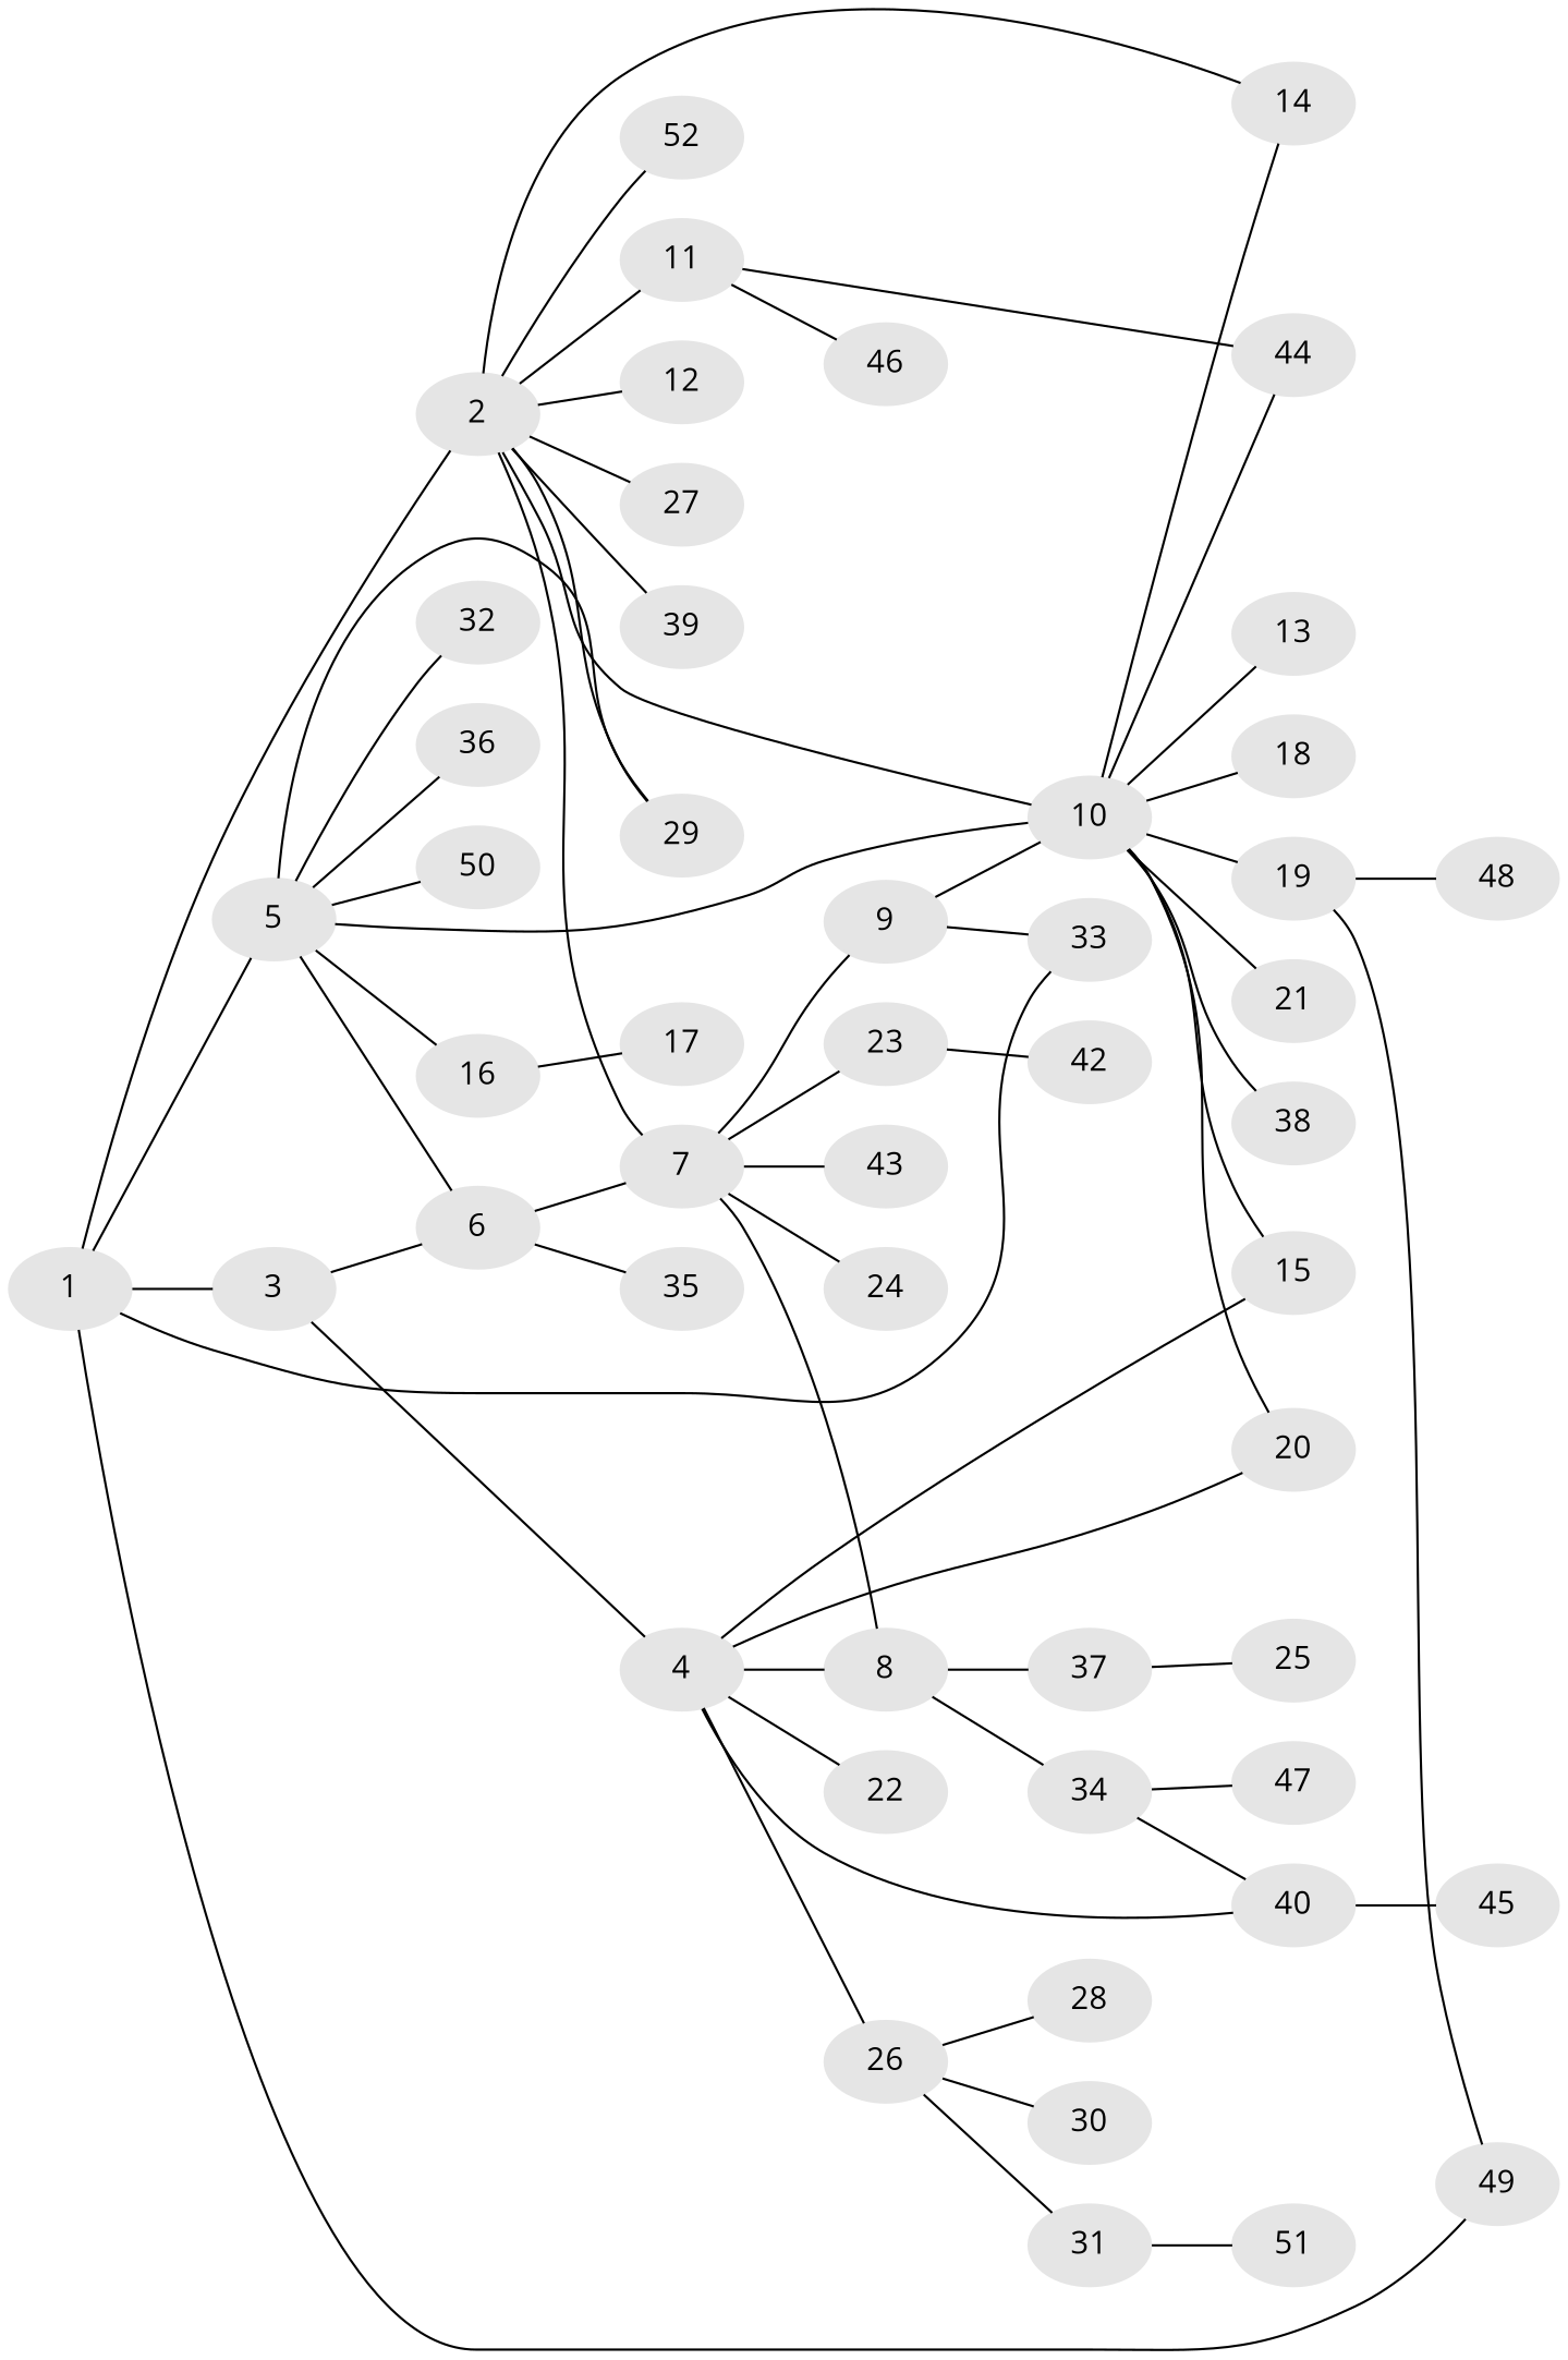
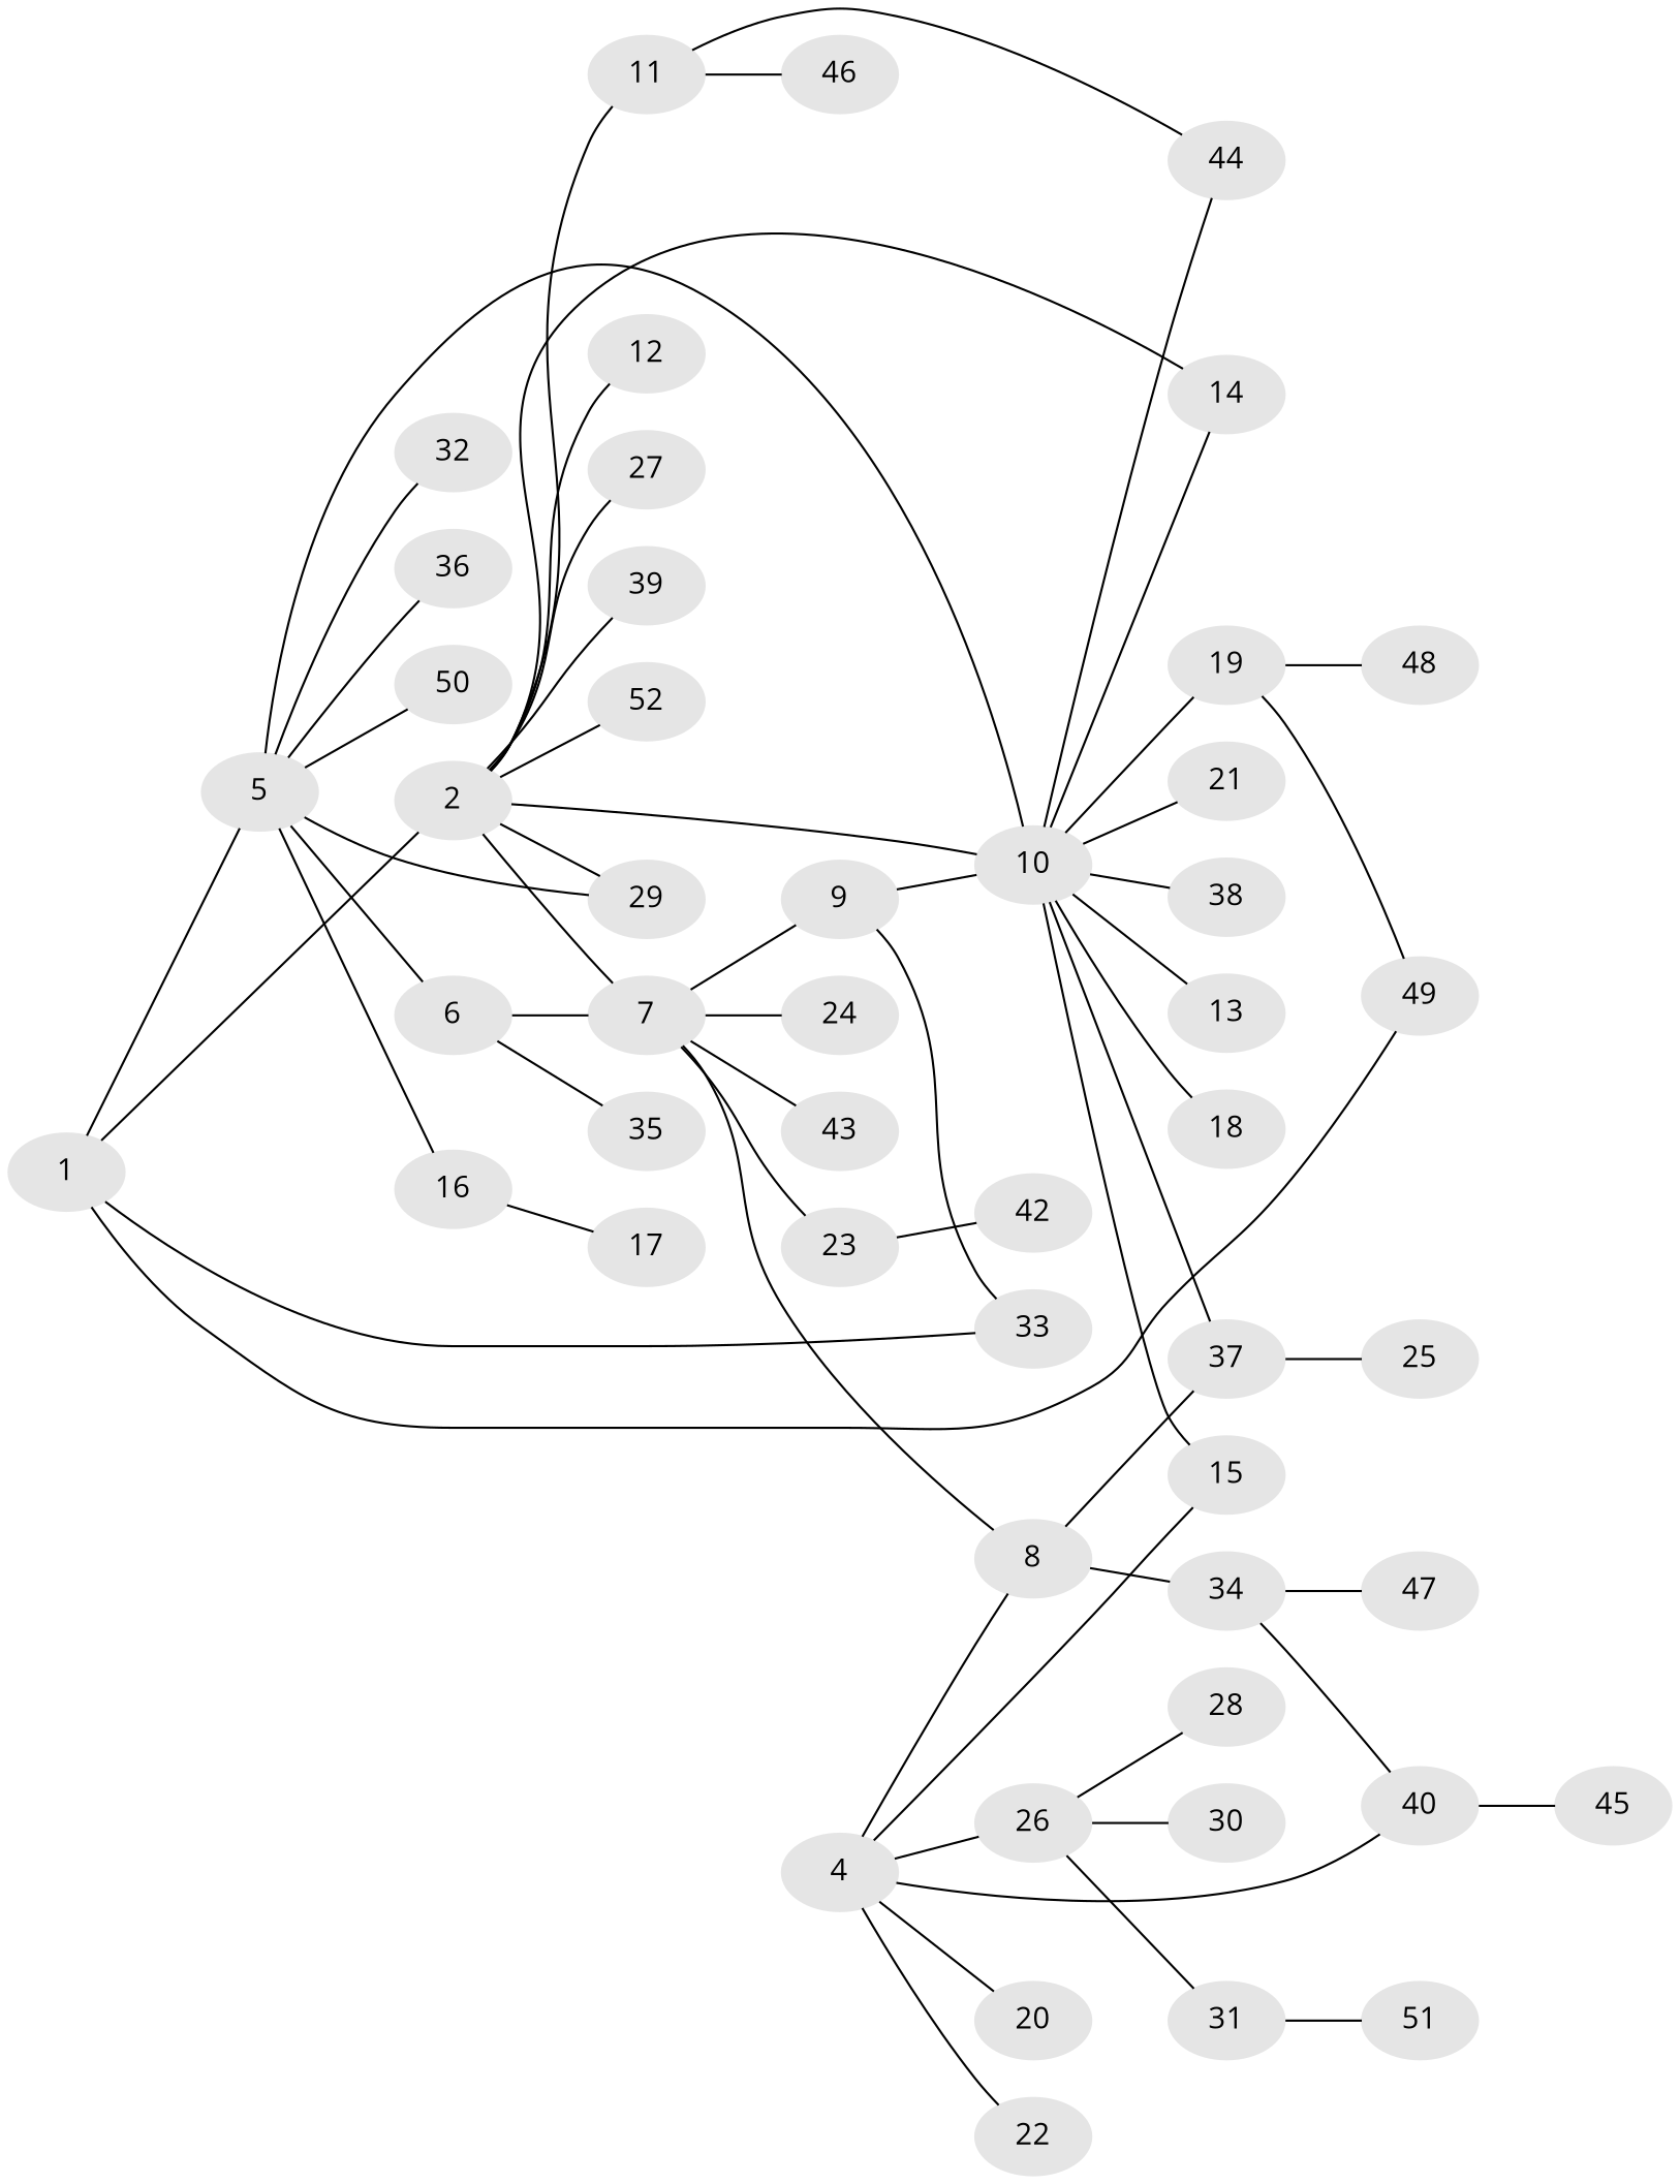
  graph {
    fontname="Open Sans"
    rankdir=LR
    node [color=gray90 fontname="Open Sans" style=filled]
    edge [fontname="Open Sans"]
    1
    2
-   3
    5
    33
    49
    7
    10
    11
    12
    14
    27
    29
    39
    52
    4
    6
    16
    32
    36
    50
    8
    9
    23
    24
    43
    15
    13
    18
    19
    20
    21
    38
    44
    46
    22
    26
    40
    35
    34
    37
    28
    30
    31
    45
    17
    42
    47
    25
    48
    51
    1 -- 2
-   1 -- 3
    1 -- 5
    1 -- 33
    1 -- 49
    2 -- 7
    2 -- 10
    2 -- 11
    2 -- 12
    2 -- 14
    2 -- 27
    2 -- 29
    2 -- 39
    2 -- 52
-   3 -- 4
-   3 -- 6
    5 -- 10
    5 -- 29
    5 -- 6
    5 -- 16
    5 -- 32
    5 -- 36
    5 -- 50
    7 -- 8
    7 -- 9
    7 -- 23
    7 -- 24
    7 -- 43
    10 -- 14
    10 -- 15
    10 -- 13
    10 -- 18
    10 -- 19
-   10 -- 20
+   10 -- 37
    10 -- 21
    10 -- 38
    10 -- 44
    11 -- 44
    11 -- 46
    4 -- 8
    4 -- 15
    4 -- 20
    4 -- 22
    4 -- 26
    4 -- 40
    6 -- 7
    6 -- 35
    16 -- 17
    8 -- 34
    8 -- 37
    9 -- 33
    9 -- 10
    23 -- 42
    19 -- 49
    19 -- 48
    26 -- 28
    26 -- 30
    26 -- 31
    40 -- 45
    34 -- 40
    34 -- 47
    37 -- 25
    31 -- 51
  }
